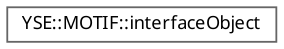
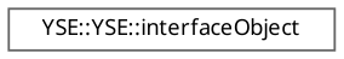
  digraph {
    rankdir=LR
    fontname="Noto Sans"
-   n1 [color=grey40 fillcolor=white fontname="Noto Sans" fontsize=10 height=0.2 label="YSE::MOTIF::interfaceObject" shape=box style=filled width=0.4]
+   n1 [color=grey40 fillcolor=white fontname="Noto Sans" fontsize=10 height=0.2 label="YSE::YSE::interfaceObject" shape=box style=filled width=0.4]
  }
